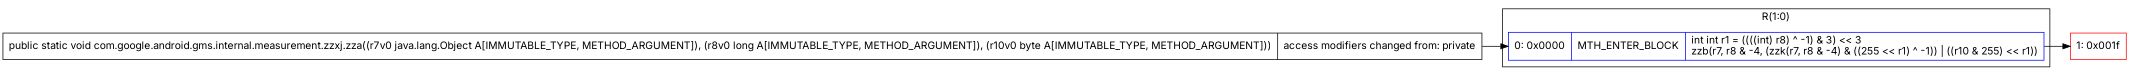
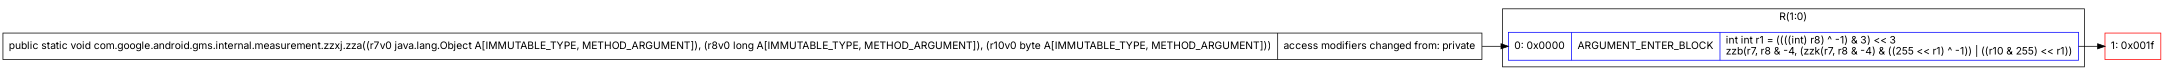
  digraph {
    rankdir=LR
    fontname=Inter
    node [shape=record fontname=Inter]
    edge [fontname=Inter]
-   n1 [color=blue label="{0\:\ 0x0000|MTH_ENTER_BLOCK\l|int int r1 = ((((int) r8) ^ \-1) & 3) \<\< 3\lzzb(r7, r8 & \-4, (zzk(r7, r8 & \-4) & ((255 \<\< r1) ^ \-1)) \| ((r10 & 255) \<\< r1))\l}"]
+   n1 [color=blue label="{0\:\ 0x0000|ARGUMENT_ENTER_BLOCK\l|int int r1 = ((((int) r8) ^ \-1) & 3) \<\< 3\lzzb(r7, r8 & \-4, (zzk(r7, r8 & \-4) & ((255 \<\< r1) ^ \-1)) \| ((r10 & 255) \<\< r1))\l}"]
    n2 [color=red label="{1\:\ 0x001f}"]
    n3 [label="{public static void com.google.android.gms.internal.measurement.zzxj.zza((r7v0 java.lang.Object A[IMMUTABLE_TYPE, METHOD_ARGUMENT]), (r8v0 long A[IMMUTABLE_TYPE, METHOD_ARGUMENT]), (r10v0 byte A[IMMUTABLE_TYPE, METHOD_ARGUMENT]))  | access modifiers changed from: private\l}"]
    subgraph cluster_1 {
      label="R(1:0)"
      n1
    }
    n1 -> n2
    n3 -> n1
  }
